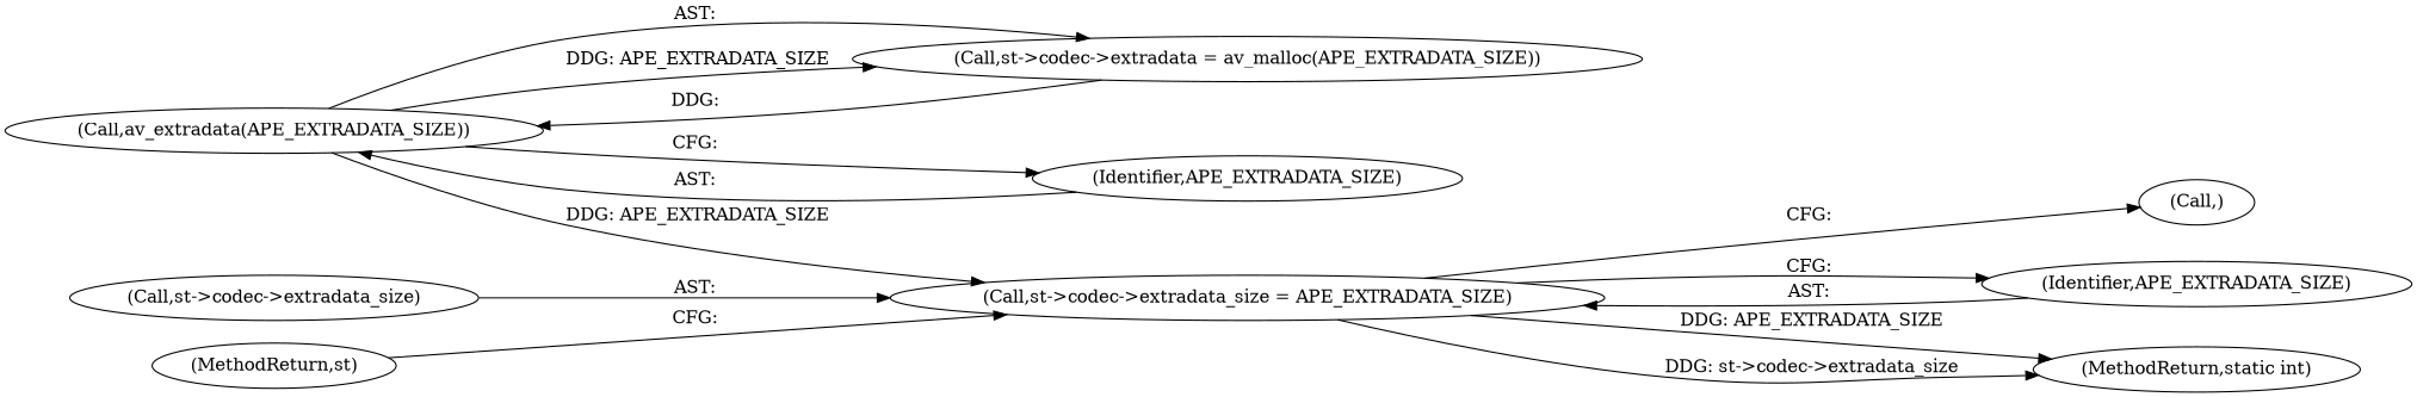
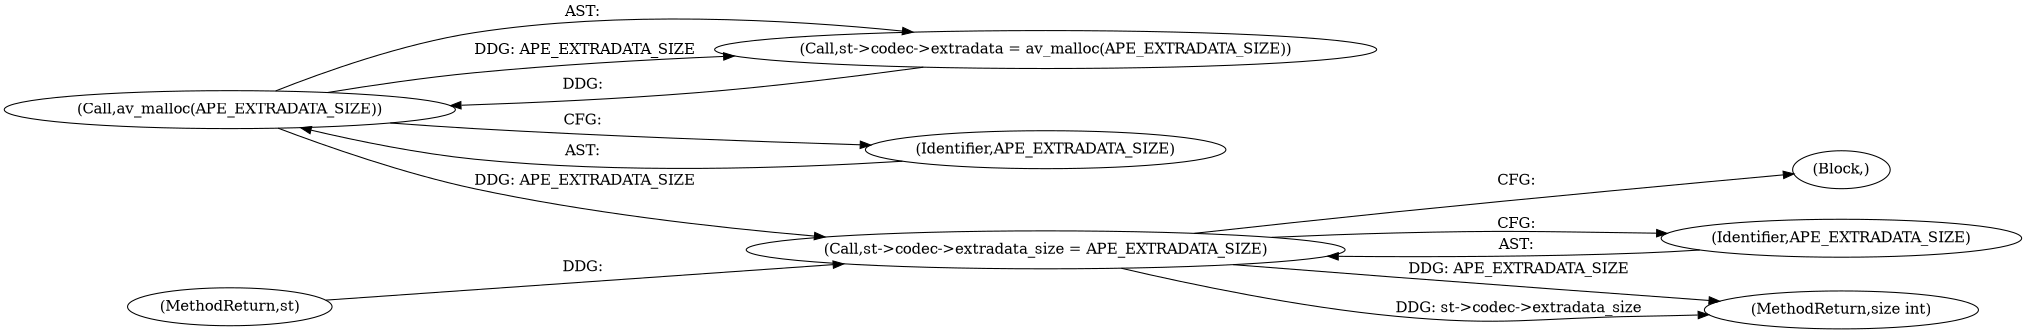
  digraph {
    rankdir=LR
    n1 [label="(Call,st->codec->extradata_size = APE_EXTRADATA_SIZE)"]
-   n2 [label="(Call,)"]
+   n2 [label="(Block,)"]
    n3 [label="(Identifier,APE_EXTRADATA_SIZE)"]
-   n4 [label="(MethodReturn,static int)"]
-   n5 [label="(Call,av_extradata(APE_EXTRADATA_SIZE))"]
+   n4 [label="(MethodReturn,size int)"]
+   n5 [label="(Call,av_malloc(APE_EXTRADATA_SIZE))"]
    n6 [label="(Call,st->codec->extradata = av_malloc(APE_EXTRADATA_SIZE))"]
    n7 [label="(Identifier,APE_EXTRADATA_SIZE)"]
-   n8 [label="(Call,st->codec->extradata_size)"]
    n9 [label="(MethodReturn,st)"]
    n1 -> n2 [label="CFG: "]
    n1 -> n3 [label="CFG: "]
    n1 -> n4 [label="DDG: APE_EXTRADATA_SIZE"]
    n1 -> n4 [label="DDG: st->codec->extradata_size"]
    n3 -> n1 [label="AST: "]
    n5 -> n1 [label="DDG: APE_EXTRADATA_SIZE"]
    n5 -> n6 [label="AST: "]
    n5 -> n6 [label="DDG: APE_EXTRADATA_SIZE"]
    n5 -> n7 [label="CFG: "]
    n6 -> n5 [label="DDG: "]
    n7 -> n5 [label="AST: "]
-   n8 -> n1 [label="AST: "]
-   n9 -> n1 [label="CFG: "]
+   n9 -> n1 [label="DDG: "]
  }
